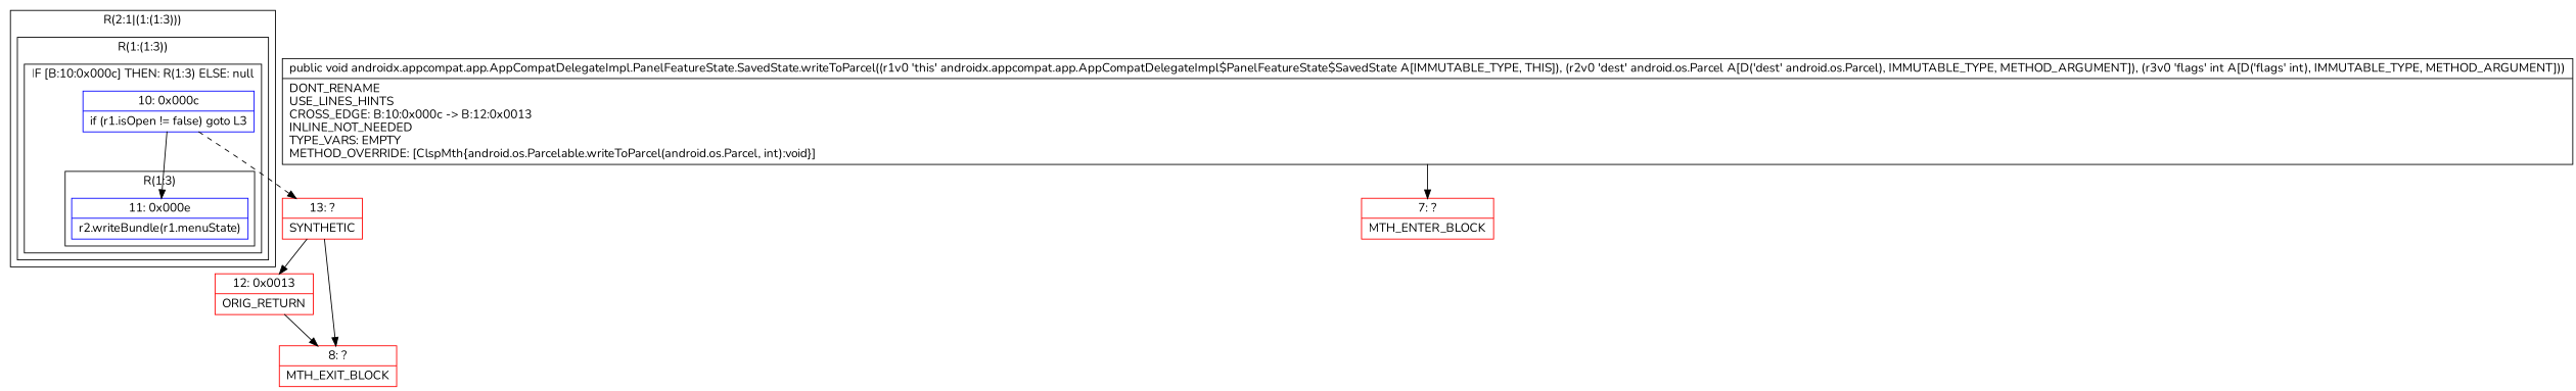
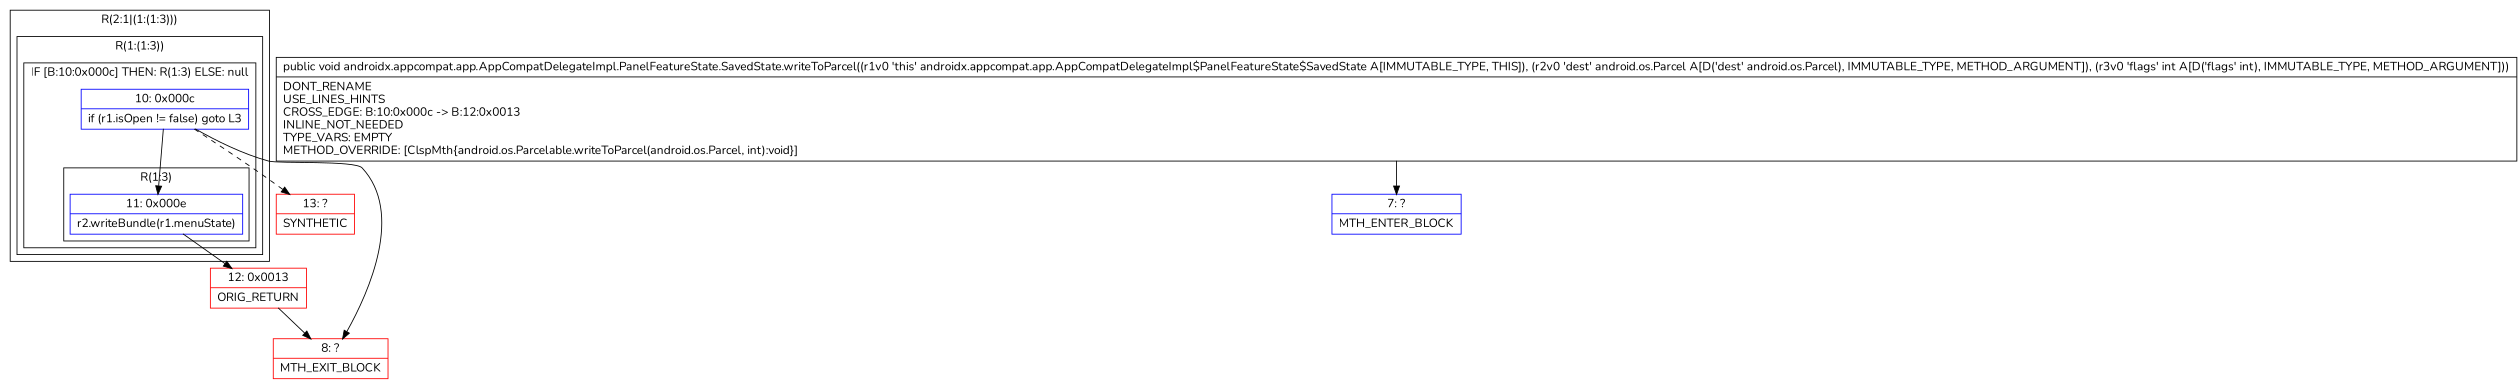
  digraph {
    fontname=Nunito
    node [color=red fontname=Nunito shape=record]
    edge [fontname=Nunito]
    n1 [color=blue label="{11\:\ 0x000e|r2.writeBundle(r1.menuState)\l}"]
    n2 [color=blue label="{10\:\ 0x000c|if (r1.isOpen != false) goto L3\l}"]
    n3 [label="{12\:\ 0x0013|ORIG_RETURN\l}"]
    n4 [label="{13\:\ ?|SYNTHETIC\l}"]
    n5 [label="{8\:\ ?|MTH_EXIT_BLOCK\l}"]
-   n6 [label="{7\:\ ?|MTH_ENTER_BLOCK\l}"]
+   n6 [color=blue label="{7\:\ ?|MTH_ENTER_BLOCK\l}"]
    n7 [label="{public void androidx.appcompat.app.AppCompatDelegateImpl.PanelFeatureState.SavedState.writeToParcel((r1v0 'this' androidx.appcompat.app.AppCompatDelegateImpl$PanelFeatureState$SavedState A[IMMUTABLE_TYPE, THIS]), (r2v0 'dest' android.os.Parcel A[D('dest' android.os.Parcel), IMMUTABLE_TYPE, METHOD_ARGUMENT]), (r3v0 'flags' int A[D('flags' int), IMMUTABLE_TYPE, METHOD_ARGUMENT]))  | DONT_RENAME\lUSE_LINES_HINTS\lCROSS_EDGE: B:10:0x000c \-\> B:12:0x0013\lINLINE_NOT_NEEDED\lTYPE_VARS: EMPTY\lMETHOD_OVERRIDE: [ClspMth\{android.os.Parcelable.writeToParcel(android.os.Parcel, int):void\}]\l}" color=""]
    subgraph cluster_1 {
      label="R(2:1|(1:(1:3)))"
      subgraph cluster_2 {
        label="R(1:(1:3))"
        subgraph cluster_3 {
          label="IF [B:10:0x000c] THEN: R(1:3) ELSE: null"
          n2
          subgraph cluster_4 {
            label="R(1:3)"
            n1
          }
        }
      }
    }
-   n4 -> n3
+   n1 -> n3
    n2 -> n1
    n2 -> n4 [style=dashed]
    n3 -> n5
-   n4 -> n5
+   n2 -> n5
    n7 -> n6
  }
